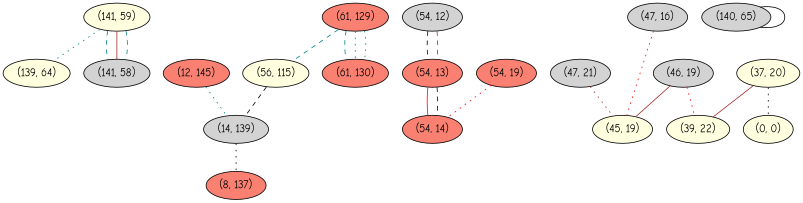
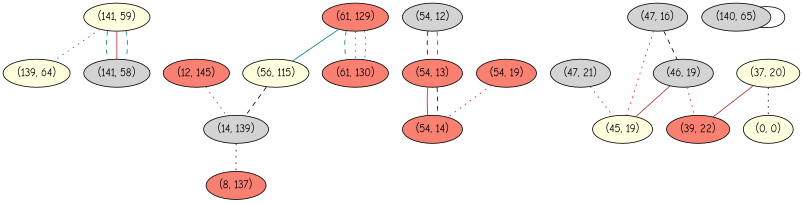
  graph {
    fontname="Comic Neue"
    node [fillcolor=salmon fontname="Comic Neue" style=filled]
    edge [color=teal fontname="Comic Neue" style=dotted weight=1]
    "(139, 64)" [fillcolor=lightyellow]
    "(56, 115)" [fillcolor=lightyellow]
    "(14, 139)" [fillcolor=lightgrey]
    "(54, 12)" [fillcolor=lightgrey]
    "(54, 13)"
    "(54, 14)"
    "(47, 21)" [fillcolor=lightgrey]
    "(45, 19)" [fillcolor=lightyellow]
    "(141, 59)" [fillcolor=lightyellow]
    "(141, 58)" [fillcolor=lightgrey]
    "(140, 65)" [fillcolor=lightgrey]
    "(61, 129)"
    "(61, 130)"
    "(37, 20)" [fillcolor=lightyellow]
-   "(39, 22)" [fillcolor=lightyellow]
+   "(39, 22)"
    "(0, 0)" [fillcolor=lightyellow]
    "(47, 16)" [fillcolor=lightgrey]
    n18 [fillcolor=lightgrey label="(46, 19)"]
    "(54, 19)"
    "(12, 145)"
    "(8, 137)"
    "(56, 115)" -- "(14, 139)" [color=black style=dashed]
    "(14, 139)" -- "(8, 137)" [color=black]
    "(54, 12)" -- "(54, 13)" [color=black style=dashed]
    "(54, 12)" -- "(54, 13)" [color=brown style=dashed]
    "(54, 13)" -- "(54, 14)" [color=red style=solid]
    "(54, 13)" -- "(54, 14)" [color=black style=dashed]
    "(47, 21)" -- "(45, 19)" [color=brown]
    "(141, 59)" -- "(139, 64)"
    "(141, 59)" -- "(141, 58)" [style=dashed]
    "(141, 59)" -- "(141, 58)" [color=brown style=solid]
    "(141, 59)" -- "(141, 58)" [style=dashed]
    "(140, 65)" -- "(140, 65)" [color=black style=solid weight=2]
-   "(61, 129)" -- "(56, 115)" [style=dashed]
+   "(61, 129)" -- "(56, 115)" [style=solid]
    "(61, 129)" -- "(61, 130)" [style=dashed]
    "(61, 129)" -- "(61, 130)"
    "(61, 129)" -- "(61, 130)"
    "(37, 20)" -- "(39, 22)" [color=brown style=solid]
    "(37, 20)" -- "(0, 0)" [color=black weight=4]
    "(47, 16)" -- "(45, 19)" [color=red]
+   "(47, 16)" -- n18 [color=black style=dashed]
    n18 -- "(45, 19)" [color=brown style=solid]
    n18 -- "(39, 22)" [color=red]
    "(54, 19)" -- "(54, 14)" [color=red]
    "(12, 145)" -- "(14, 139)"
  }
